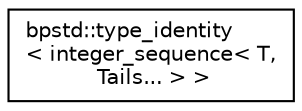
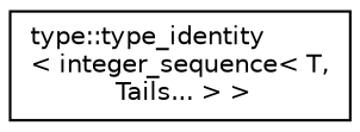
  digraph {
    rankdir=LR
-   n1 [color=black fillcolor=white fontname=Helvetica fontsize=10 height=0.2 label="bpstd::type_identity\l\< integer_sequence\< T,\l Tails... \> \>" shape=record style=filled width=0.4]
+   n1 [color=black fillcolor=white fontname=Helvetica fontsize=10 height=0.2 label="type::type_identity\l\< integer_sequence\< T,\l Tails... \> \>" shape=record style=filled width=0.4]
  }
